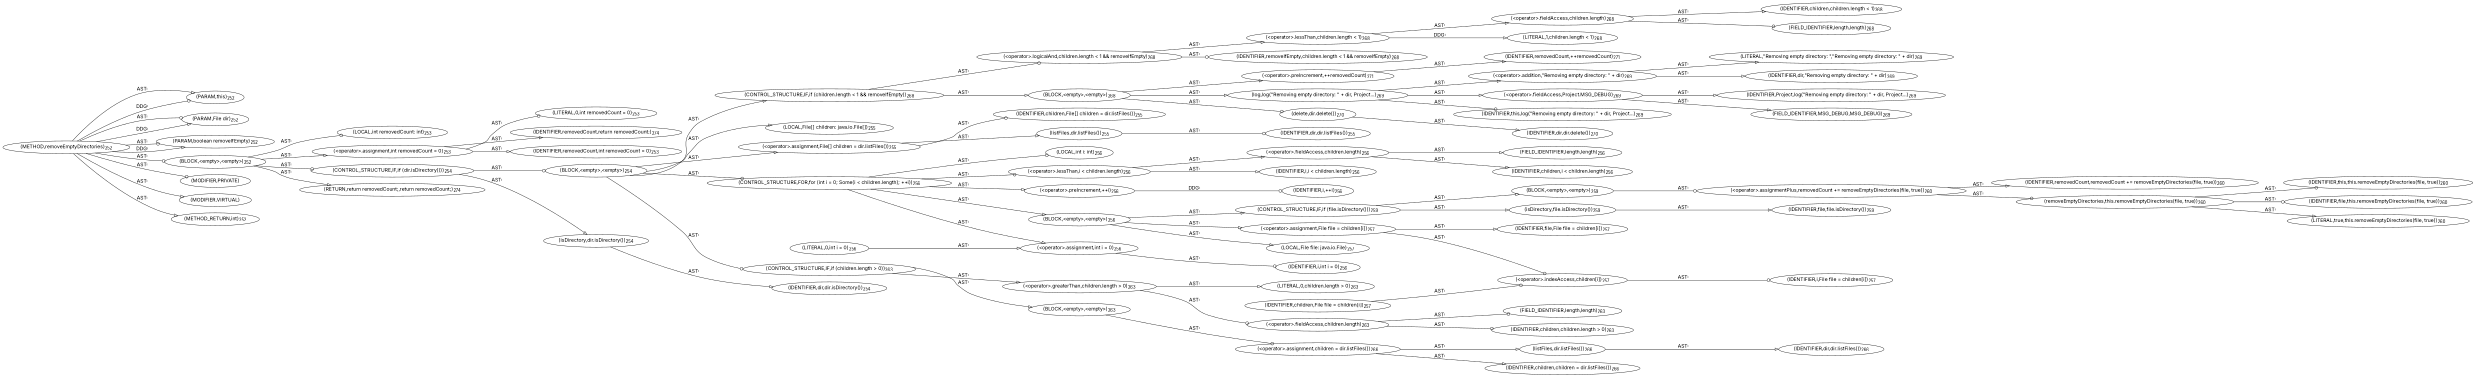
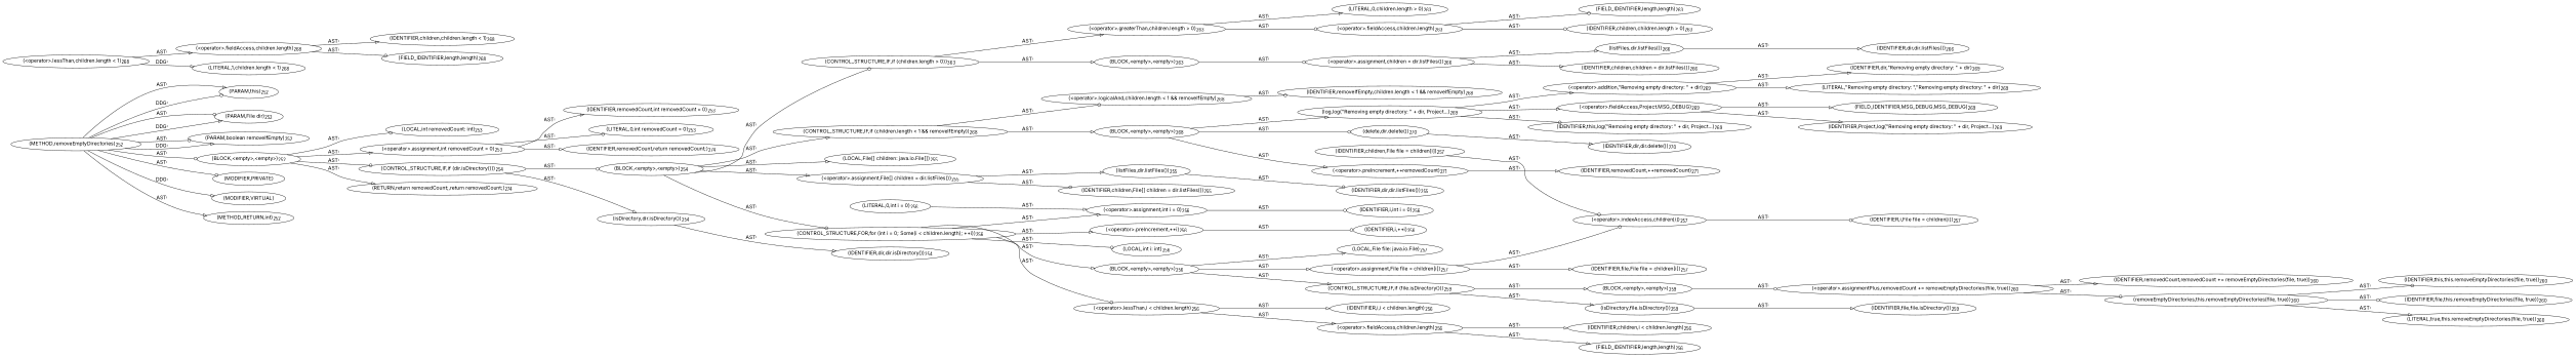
  digraph {
    fontname=Inter
    rankdir=LR
    node [fontname=Inter]
    edge [arrowhead=onormal fontname=Inter]
    n1 [label=<(METHOD,removeEmptyDirectories)<SUB>252</SUB>>]
    n2 [label=<(PARAM,this)<SUB>252</SUB>>]
    n3 [label=<(PARAM,File dir)<SUB>252</SUB>>]
    n4 [label=<(PARAM,boolean removeIfEmpty)<SUB>252</SUB>>]
    n5 [label=<(BLOCK,&lt;empty&gt;,&lt;empty&gt;)<SUB>252</SUB>>]
    n6 [label=<(MODIFIER,PRIVATE)>]
    n7 [label=<(MODIFIER,VIRTUAL)>]
    n8 [label=<(METHOD_RETURN,int)<SUB>252</SUB>>]
    n9 [label=<(LOCAL,int removedCount: int)<SUB>253</SUB>>]
    n10 [label=<(&lt;operator&gt;.assignment,int removedCount = 0)<SUB>253</SUB>>]
    n11 [label=<(CONTROL_STRUCTURE,IF,if (dir.isDirectory()))<SUB>254</SUB>>]
    n12 [label=<(RETURN,return removedCount;,return removedCount;)<SUB>274</SUB>>]
    n13 [label=<(IDENTIFIER,removedCount,int removedCount = 0)<SUB>253</SUB>>]
    n14 [label=<(LITERAL,0,int removedCount = 0)<SUB>253</SUB>>]
    n15 [label=<(IDENTIFIER,removedCount,return removedCount;)<SUB>274</SUB>>]
    n16 [label=<(isDirectory,dir.isDirectory())<SUB>254</SUB>>]
    n17 [label=<(BLOCK,&lt;empty&gt;,&lt;empty&gt;)<SUB>254</SUB>>]
    n18 [label=<(IDENTIFIER,dir,dir.isDirectory())<SUB>254</SUB>>]
    n19 [label=<(LOCAL,File[] children: java.io.File[])<SUB>255</SUB>>]
    n20 [label=<(&lt;operator&gt;.assignment,File[] children = dir.listFiles())<SUB>255</SUB>>]
    n21 [label=<(CONTROL_STRUCTURE,FOR,for (int i = 0; Some(i &lt; children.length); ++i))<SUB>256</SUB>>]
-   n22 [label=<(CONTROL_STRUCTURE,IF,if (children.length &gt; 0))<SUB>263</SUB>>]
+   n22 [label=<(CONTROL_STRUCTURE,IF,if (children.length &gt; 0))<SUB>363</SUB>>]
    n23 [label=<(CONTROL_STRUCTURE,IF,if (children.length &lt; 1 &amp;&amp; removeIfEmpty))<SUB>268</SUB>>]
    n24 [label=<(IDENTIFIER,children,File[] children = dir.listFiles())<SUB>255</SUB>>]
    n25 [label=<(listFiles,dir.listFiles())<SUB>255</SUB>>]
    n26 [label=<(LOCAL,int i: int)<SUB>256</SUB>>]
    n27 [label=<(&lt;operator&gt;.assignment,int i = 0)<SUB>256</SUB>>]
    n28 [label=<(&lt;operator&gt;.lessThan,i &lt; children.length)<SUB>256</SUB>>]
    n29 [label=<(&lt;operator&gt;.preIncrement,++i)<SUB>256</SUB>>]
    n30 [label=<(BLOCK,&lt;empty&gt;,&lt;empty&gt;)<SUB>256</SUB>>]
    n31 [label=<(&lt;operator&gt;.greaterThan,children.length &gt; 0)<SUB>263</SUB>>]
    n32 [label=<(BLOCK,&lt;empty&gt;,&lt;empty&gt;)<SUB>263</SUB>>]
    n33 [label=<(&lt;operator&gt;.logicalAnd,children.length &lt; 1 &amp;&amp; removeIfEmpty)<SUB>268</SUB>>]
    n34 [label=<(BLOCK,&lt;empty&gt;,&lt;empty&gt;)<SUB>268</SUB>>]
    n35 [label=<(IDENTIFIER,dir,dir.listFiles())<SUB>255</SUB>>]
    n36 [label=<(IDENTIFIER,i,int i = 0)<SUB>256</SUB>>]
    n37 [label=<(IDENTIFIER,i,i &lt; children.length)<SUB>256</SUB>>]
    n38 [label=<(&lt;operator&gt;.fieldAccess,children.length)<SUB>256</SUB>>]
    n39 [label=<(IDENTIFIER,i,++i)<SUB>256</SUB>>]
    n40 [label=<(LOCAL,File file: java.io.File)<SUB>257</SUB>>]
    n41 [label=<(&lt;operator&gt;.assignment,File file = children[i])<SUB>257</SUB>>]
    n42 [label=<(CONTROL_STRUCTURE,IF,if (file.isDirectory()))<SUB>259</SUB>>]
    n43 [label=<(LITERAL,0,int i = 0)<SUB>256</SUB>>]
    n44 [label=<(IDENTIFIER,children,i &lt; children.length)<SUB>256</SUB>>]
    n45 [label=<(FIELD_IDENTIFIER,length,length)<SUB>256</SUB>>]
    n46 [label=<(IDENTIFIER,file,File file = children[i])<SUB>257</SUB>>]
    n47 [label=<(&lt;operator&gt;.indexAccess,children[i])<SUB>257</SUB>>]
    n48 [label=<(isDirectory,file.isDirectory())<SUB>259</SUB>>]
    n49 [label=<(BLOCK,&lt;empty&gt;,&lt;empty&gt;)<SUB>259</SUB>>]
    n50 [label=<(IDENTIFIER,i,File file = children[i])<SUB>257</SUB>>]
    n51 [label=<(IDENTIFIER,children,File file = children[i])<SUB>257</SUB>>]
    n52 [label=<(IDENTIFIER,file,file.isDirectory())<SUB>259</SUB>>]
    n53 [label=<(&lt;operator&gt;.assignmentPlus,removedCount += removeEmptyDirectories(file, true))<SUB>260</SUB>>]
    n54 [label=<(IDENTIFIER,removedCount,removedCount += removeEmptyDirectories(file, true))<SUB>260</SUB>>]
    n55 [label=<(removeEmptyDirectories,this.removeEmptyDirectories(file, true))<SUB>260</SUB>>]
    n56 [label=<(IDENTIFIER,this,this.removeEmptyDirectories(file, true))<SUB>260</SUB>>]
    n57 [label=<(IDENTIFIER,file,this.removeEmptyDirectories(file, true))<SUB>260</SUB>>]
    n58 [label=<(LITERAL,true,this.removeEmptyDirectories(file, true))<SUB>260</SUB>>]
    n59 [label=<(&lt;operator&gt;.fieldAccess,children.length)<SUB>263</SUB>>]
    n60 [label=<(LITERAL,0,children.length &gt; 0)<SUB>263</SUB>>]
    n61 [label=<(&lt;operator&gt;.assignment,children = dir.listFiles())<SUB>266</SUB>>]
    n62 [label=<(IDENTIFIER,children,children.length &gt; 0)<SUB>263</SUB>>]
    n63 [label=<(FIELD_IDENTIFIER,length,length)<SUB>263</SUB>>]
    n64 [label=<(IDENTIFIER,children,children = dir.listFiles())<SUB>266</SUB>>]
    n65 [label=<(listFiles,dir.listFiles())<SUB>266</SUB>>]
    n66 [label=<(IDENTIFIER,dir,dir.listFiles())<SUB>266</SUB>>]
    n67 [label=<(&lt;operator&gt;.lessThan,children.length &lt; 1)<SUB>268</SUB>>]
    n68 [label=<(IDENTIFIER,removeIfEmpty,children.length &lt; 1 &amp;&amp; removeIfEmpty)<SUB>268</SUB>>]
    n69 [label=<(log,log(&quot;Removing empty directory: &quot; + dir, Project...)<SUB>269</SUB>>]
    n70 [label=<(delete,dir.delete())<SUB>270</SUB>>]
    n71 [label=<(&lt;operator&gt;.preIncrement,++removedCount)<SUB>271</SUB>>]
    n72 [label=<(&lt;operator&gt;.fieldAccess,children.length)<SUB>268</SUB>>]
    n73 [label=<(LITERAL,1,children.length &lt; 1)<SUB>268</SUB>>]
    n74 [label=<(IDENTIFIER,children,children.length &lt; 1)<SUB>268</SUB>>]
    n75 [label=<(FIELD_IDENTIFIER,length,length)<SUB>268</SUB>>]
    n76 [label=<(IDENTIFIER,this,log(&quot;Removing empty directory: &quot; + dir, Project...)<SUB>269</SUB>>]
    n77 [label=<(&lt;operator&gt;.addition,&quot;Removing empty directory: &quot; + dir)<SUB>269</SUB>>]
    n78 [label=<(&lt;operator&gt;.fieldAccess,Project.MSG_DEBUG)<SUB>269</SUB>>]
    n79 [label=<(IDENTIFIER,dir,dir.delete())<SUB>270</SUB>>]
    n80 [label=<(IDENTIFIER,removedCount,++removedCount)<SUB>271</SUB>>]
    n81 [label=<(LITERAL,&quot;Removing empty directory: &quot;,&quot;Removing empty directory: &quot; + dir)<SUB>269</SUB>>]
    n82 [label=<(IDENTIFIER,dir,&quot;Removing empty directory: &quot; + dir)<SUB>269</SUB>>]
    n83 [label=<(IDENTIFIER,Project,log(&quot;Removing empty directory: &quot; + dir, Project...)<SUB>269</SUB>>]
    n84 [label=<(FIELD_IDENTIFIER,MSG_DEBUG,MSG_DEBUG)<SUB>269</SUB>>]
    n1 -> n2 [label="AST: "]
    n1 -> n2 [arrowhead=odot label="DDG: "]
    n1 -> n3 [arrowhead=odot label="AST: "]
    n1 -> n3 [label="DDG: "]
    n1 -> n4 [arrowhead=odot label="AST: "]
    n1 -> n4 [label="DDG: "]
    n1 -> n5 [arrowhead=odot label="AST: "]
    n1 -> n6 [arrowhead=odot label="AST: "]
-   n1 -> n7 [label="AST: "]
+   n1 -> n7 [label="DDG: "]
    n1 -> n8 [label="AST: "]
    n5 -> n9 [arrowhead=odot label="AST: "]
    n5 -> n10 [label="AST: "]
    n5 -> n11 [arrowhead=odot label="AST: "]
    n5 -> n12 [label="AST: "]
    n10 -> n13 [label="AST: "]
    n10 -> n14 [arrowhead=odot label="AST: "]
    n10 -> n15 [label="AST: "]
    n11 -> n16 [label="AST: "]
    n11 -> n17 [arrowhead=odot label="AST: "]
    n16 -> n18 [label="AST: "]
    n17 -> n19 [label="AST: "]
    n17 -> n20 [label="AST: "]
    n17 -> n21 [arrowhead=odot label="AST: "]
    n17 -> n22 [arrowhead=odot label="AST: "]
    n17 -> n23 [label="AST: "]
    n20 -> n24 [arrowhead=odot label="AST: "]
    n20 -> n25 [label="AST: "]
    n21 -> n26 [arrowhead=odot label="AST: "]
    n21 -> n27 [label="AST: "]
    n21 -> n28 [arrowhead=odot label="AST: "]
    n21 -> n29 [label="AST: "]
    n21 -> n30 [label="AST: "]
    n22 -> n31 [label="AST: "]
    n22 -> n32 [label="AST: "]
    n23 -> n33 [arrowhead=odot label="AST: "]
    n23 -> n34 [label="AST: "]
    n25 -> n35 [arrowhead=odot label="AST: "]
    n27 -> n36 [arrowhead=odot label="AST: "]
    n28 -> n37 [label="AST: "]
    n28 -> n38 [label="AST: "]
-   n29 -> n39 [arrowhead=odot label="DDG: "]
+   n29 -> n39 [arrowhead=odot label="AST: "]
    n30 -> n40 [label="AST: "]
    n30 -> n41 [label="AST: "]
    n30 -> n42 [label="AST: "]
    n31 -> n59 [arrowhead=odot label="AST: "]
    n31 -> n60 [label="AST: "]
    n32 -> n61 [arrowhead=odot label="AST: "]
-   n33 -> n67 [label="AST: "]
    n33 -> n68 [arrowhead=odot label="AST: "]
    n34 -> n69 [label="AST: "]
    n34 -> n70 [arrowhead=odot label="AST: "]
    n34 -> n71 [label="AST: "]
    n38 -> n44 [label="AST: "]
    n38 -> n45 [label="AST: "]
    n41 -> n46 [label="AST: "]
    n41 -> n47 [arrowhead=odot label="AST: "]
    n42 -> n48 [label="AST: "]
    n42 -> n49 [label="AST: "]
    n43 -> n27 [label="AST: "]
    n47 -> n50 [arrowhead=odot label="AST: "]
    n48 -> n52 [label="AST: "]
    n49 -> n53 [arrowhead=odot label="AST: "]
    n51 -> n47 [arrowhead=odot label="AST: "]
    n53 -> n54 [label="AST: "]
    n53 -> n55 [arrowhead=odot label="AST: "]
    n55 -> n56 [arrowhead=odot label="AST: "]
    n55 -> n57 [arrowhead=odot label="AST: "]
    n55 -> n58 [label="AST: "]
    n59 -> n62 [arrowhead=odot label="AST: "]
    n59 -> n63 [arrowhead=odot label="AST: "]
    n61 -> n64 [label="AST: "]
    n61 -> n65 [label="AST: "]
    n65 -> n66 [label="AST: "]
    n67 -> n72 [label="AST: "]
    n67 -> n73 [label="DDG: "]
    n69 -> n76 [arrowhead=odot label="AST: "]
    n69 -> n77 [label="AST: "]
    n69 -> n78 [label="AST: "]
    n70 -> n79 [label="AST: "]
    n71 -> n80 [label="AST: "]
    n72 -> n74 [label="AST: "]
    n72 -> n75 [arrowhead=odot label="AST: "]
    n77 -> n81 [label="AST: "]
    n77 -> n82 [label="AST: "]
    n78 -> n83 [label="AST: "]
    n78 -> n84 [label="AST: "]
  }
